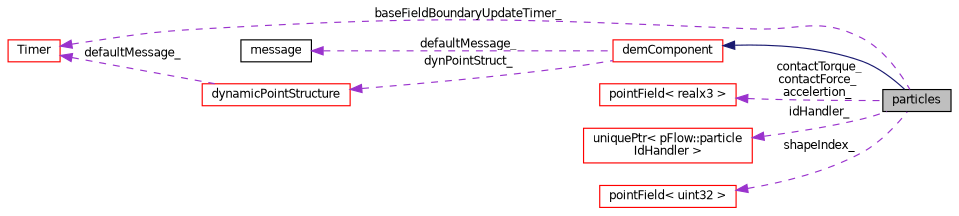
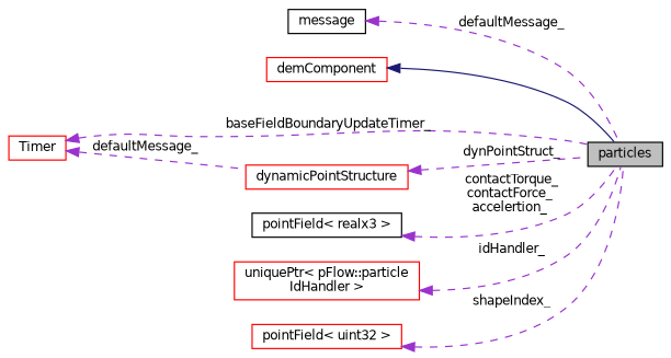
  digraph {
    rankdir=LR
    node [color=red fillcolor=white fontname=Helvetica fontsize=10 shape=record style=filled]
    edge [color=darkorchid3 dir=back fontname=Helvetica fontsize=10 labelfontname=Helvetica labelfontsize=10 style=dashed]
    n1 [color=black fillcolor=grey75 fontcolor=black height=0.2 label=particles width=0.4]
    n2 [color=black height=0.2 label=message width=0.4]
    n3 [height=0.2 label=demComponent width=0.4]
    n4 [height=0.2 label=dynamicPointStructure width=0.4]
-   n5 [height=0.2 label="pointField\< realx3 \>" width=0.4]
+   n5 [color=black height=0.2 label="pointField\< realx3 \>" width=0.4]
    n6 [height=0.2 label=Timer width=0.4]
    n7 [height=0.2 label="uniquePtr\< pFlow::particle\lIdHandler \>" width=0.4]
    n8 [height=0.2 label="pointField\< uint32 \>" width=0.4]
-   n2 -> n3 [label=" defaultMessage_"]
+   n2 -> n1 [label=" defaultMessage_"]
    n3 -> n1 [color=midnightblue style=solid]
-   n4 -> n3 [label=" dynPointStruct_"]
+   n4 -> n1 [label=" dynPointStruct_"]
    n5 -> n1 [label=" contactTorque_\ncontactForce_\naccelertion_"]
    n6 -> n1 [label=" baseFieldBoundaryUpdateTimer_"]
    n6 -> n4 [label=" defaultMessage_"]
    n7 -> n1 [label=" idHandler_"]
    n8 -> n1 [label=" shapeIndex_"]
  }
